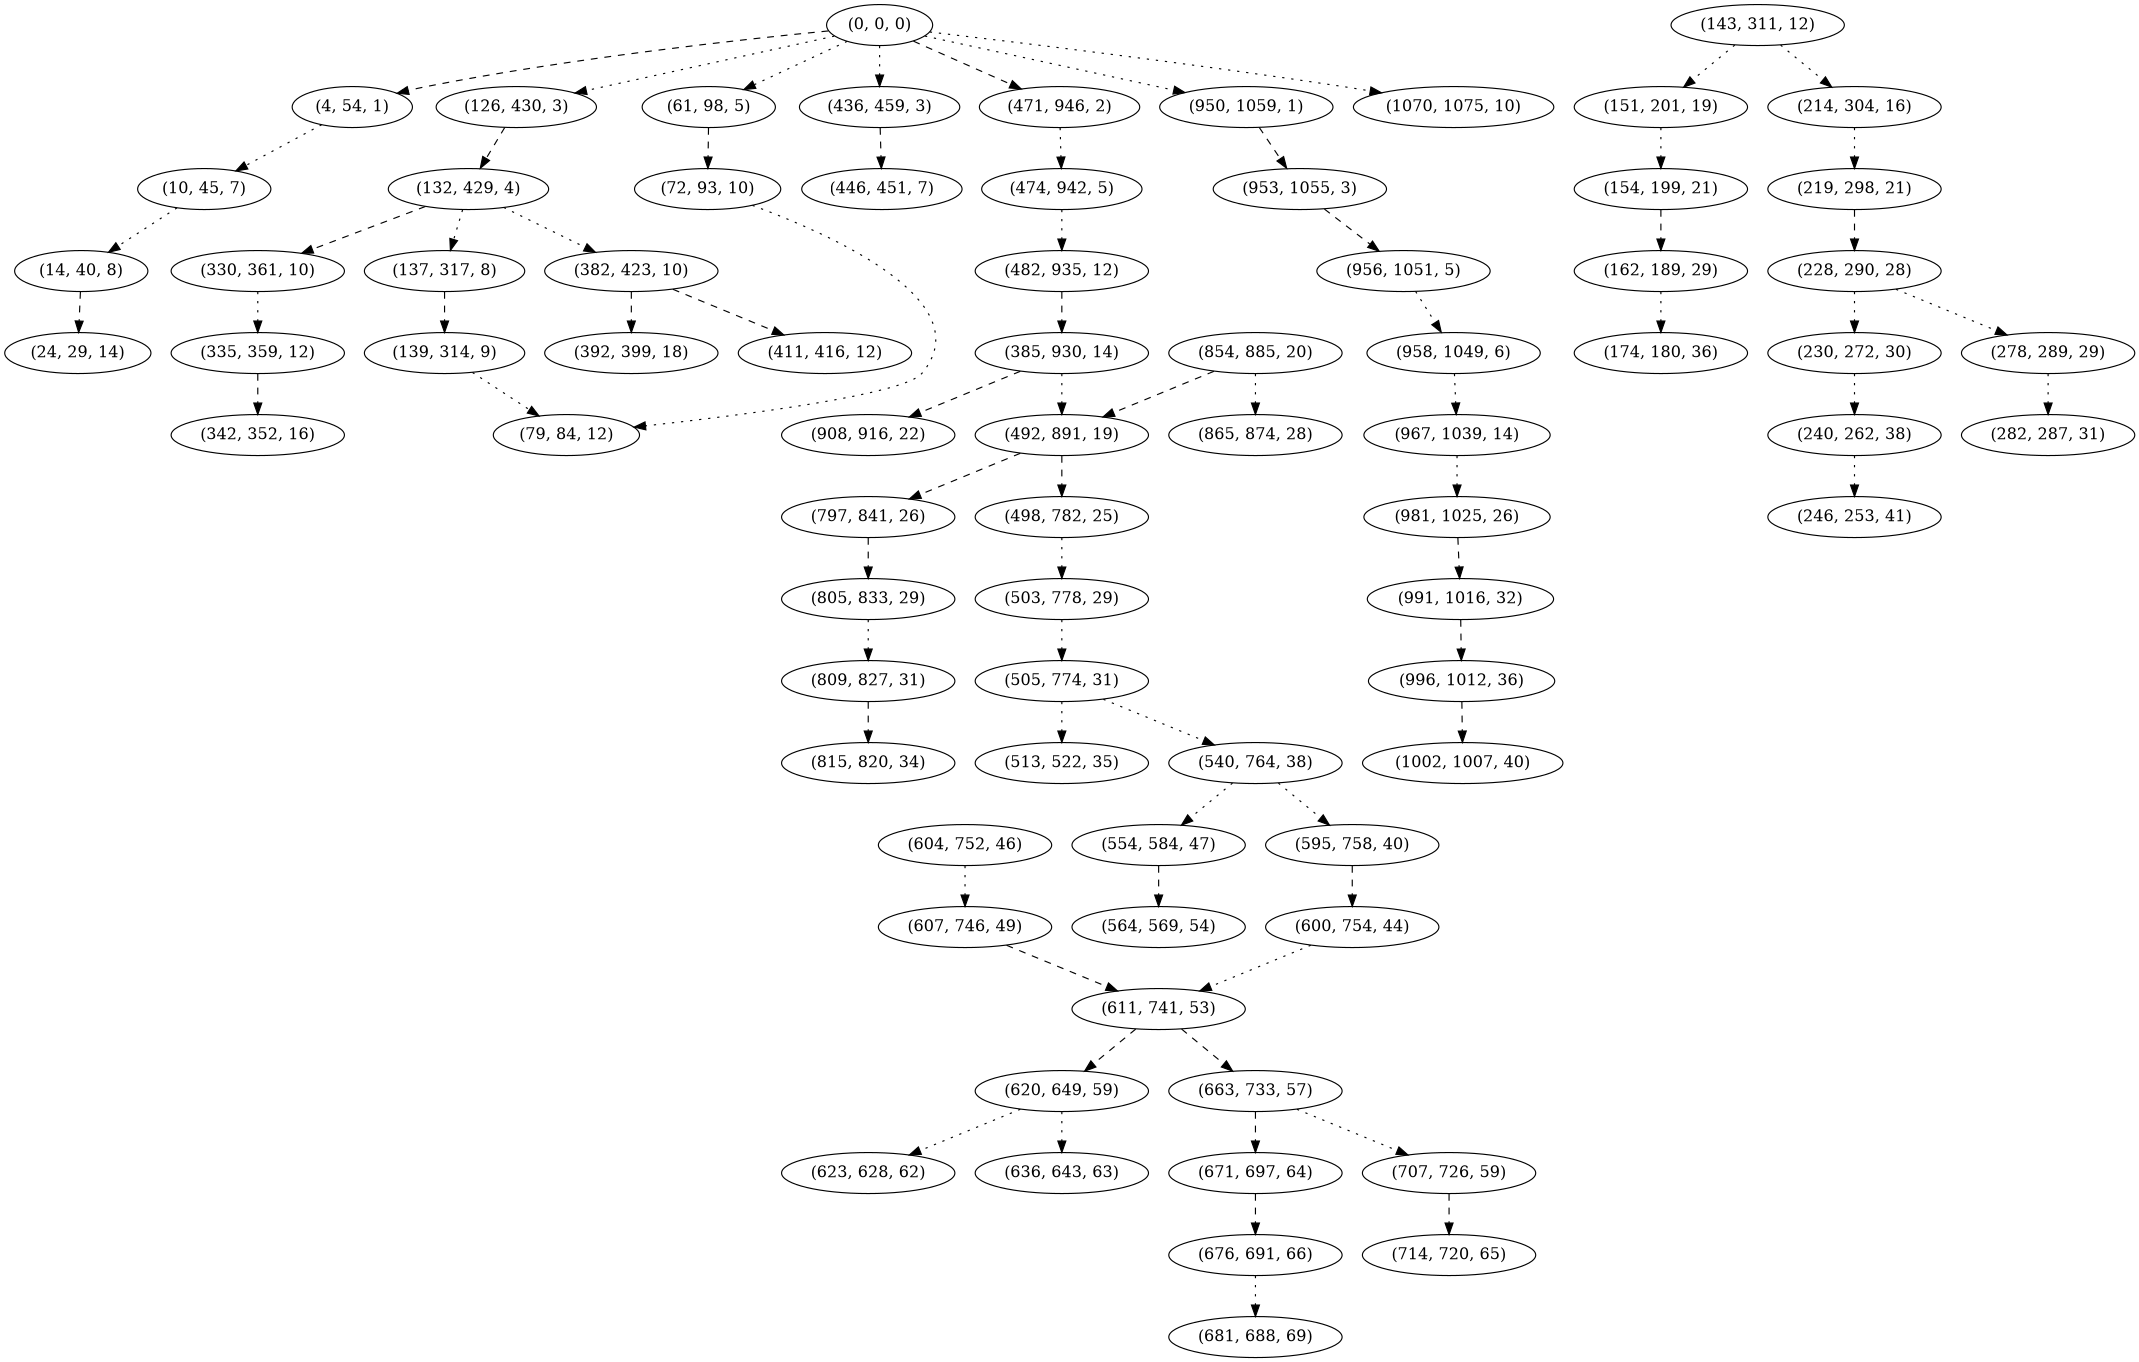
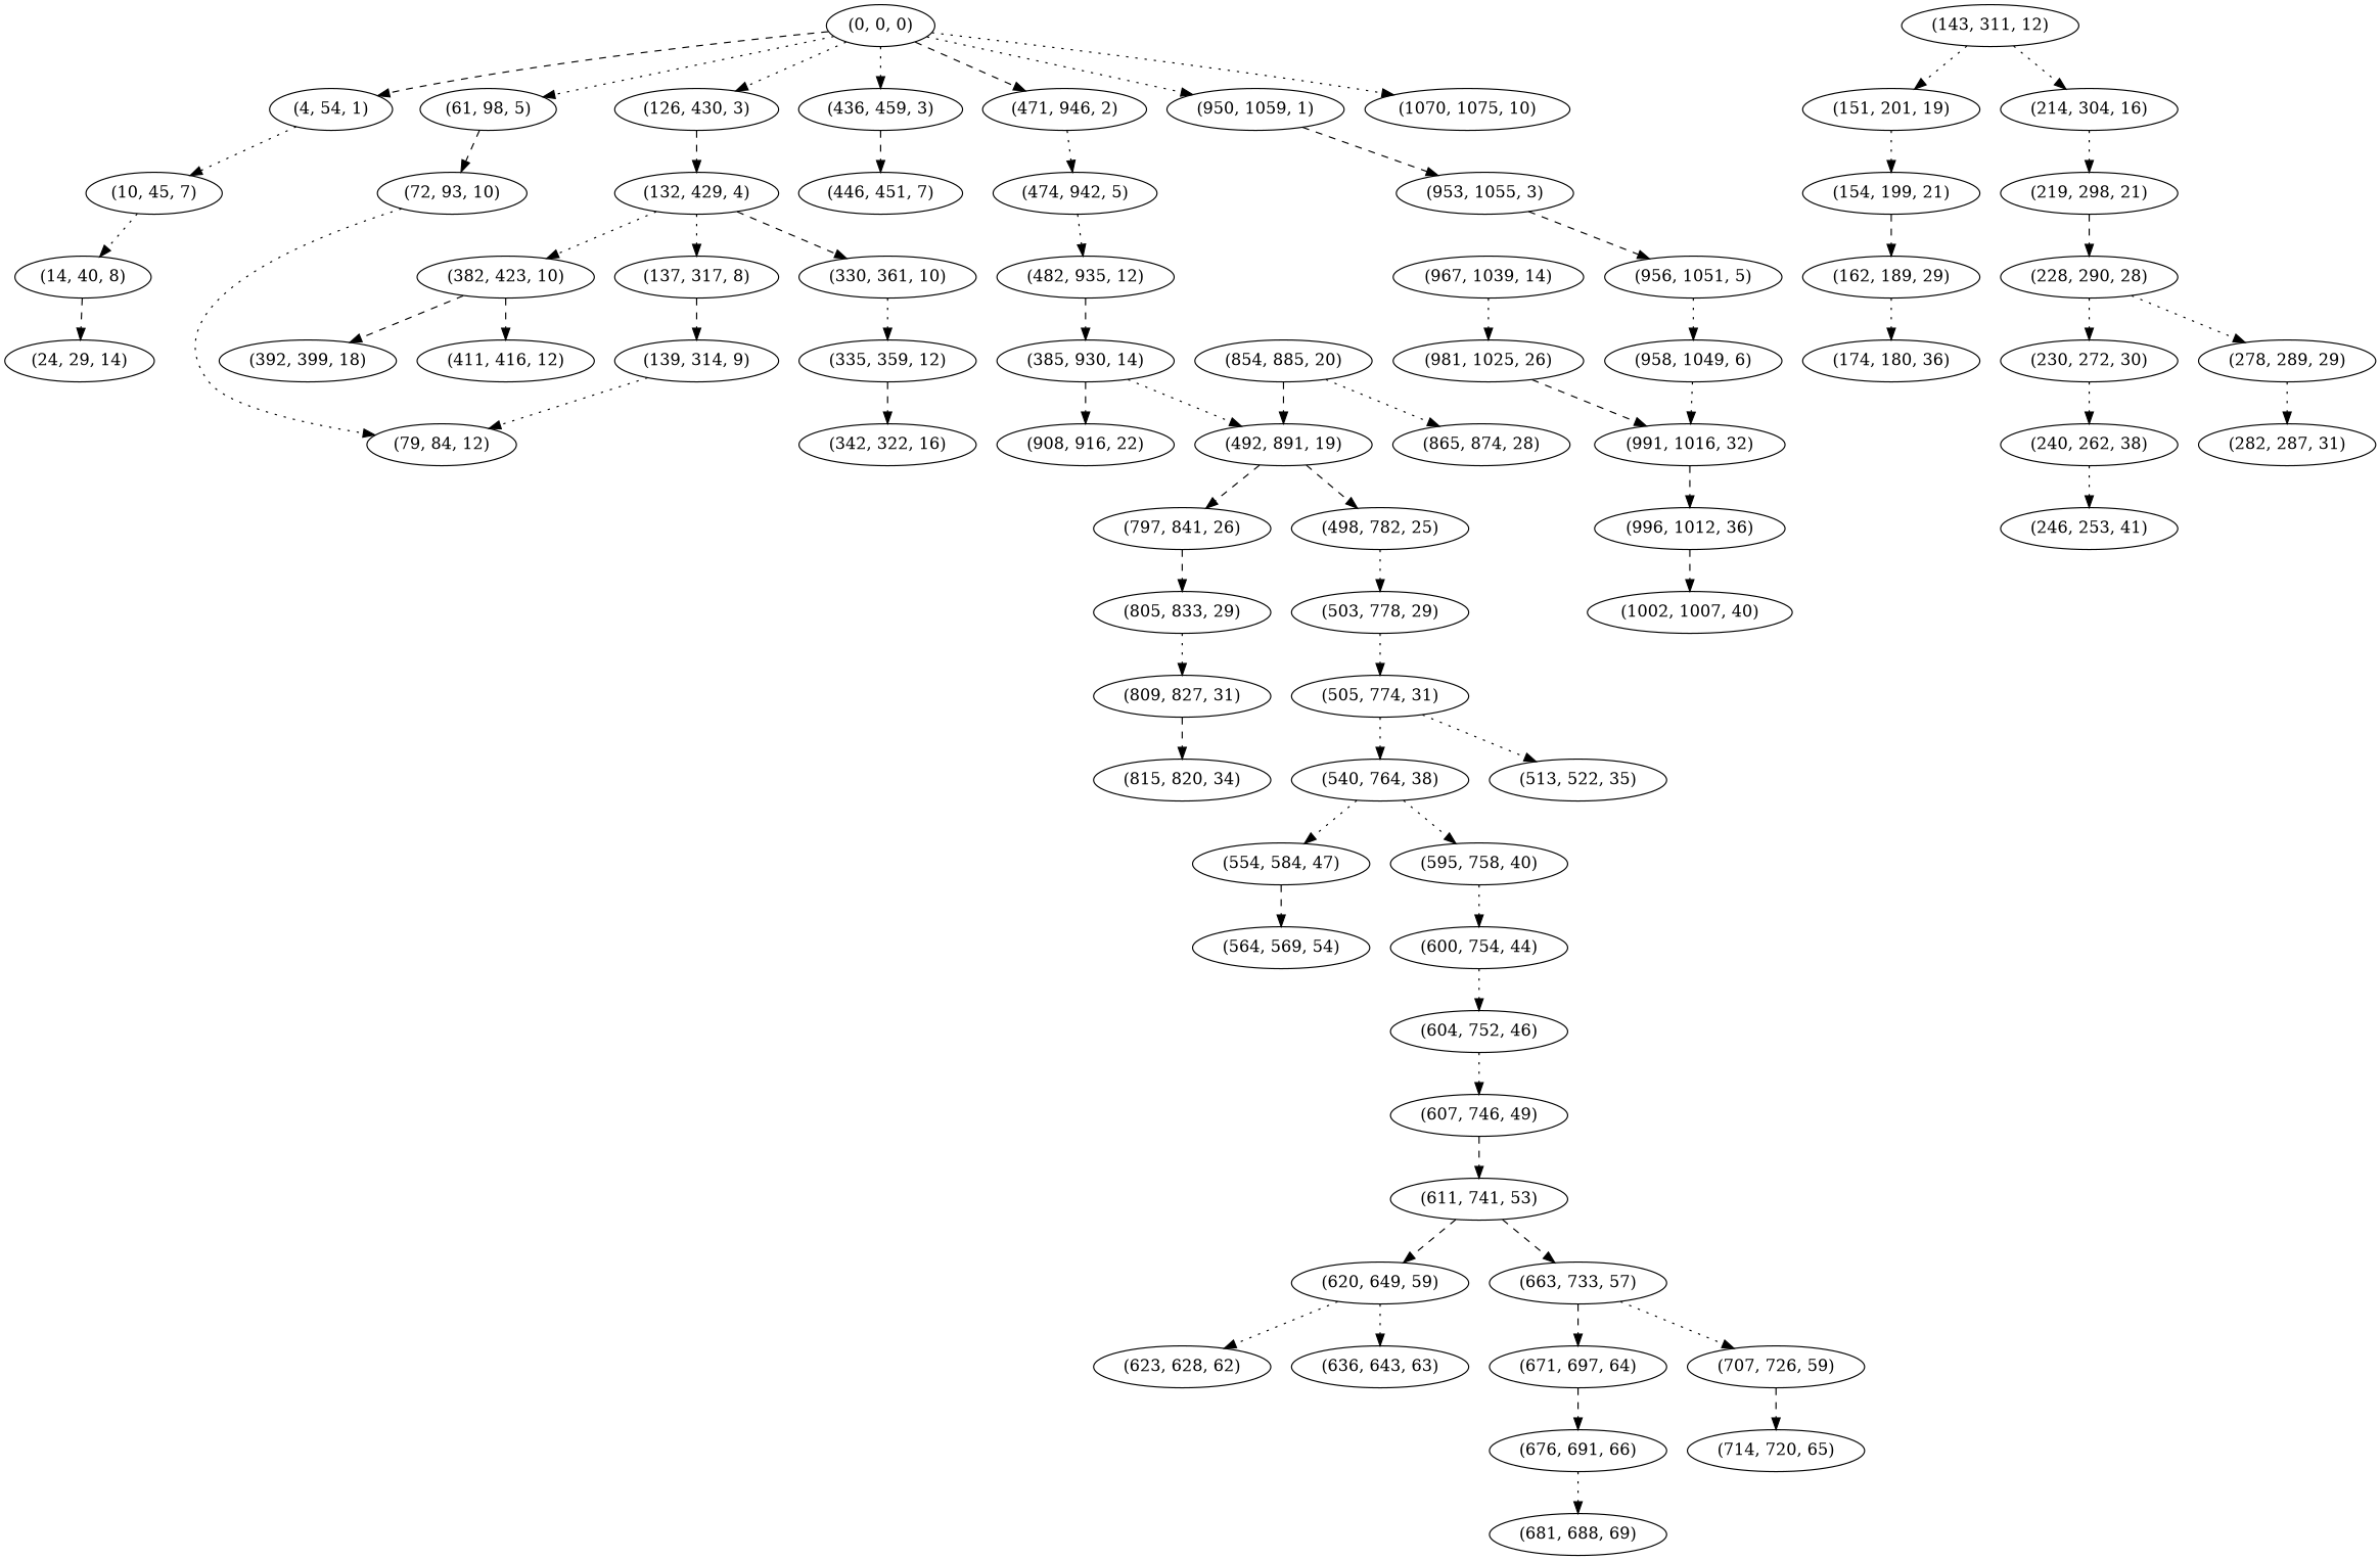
  digraph {
    edge [style=dotted]
    "(0, 0, 0)"
    "(4, 54, 1)"
    "(61, 98, 5)"
    "(126, 430, 3)"
    "(436, 459, 3)"
    "(471, 946, 2)"
    "(950, 1059, 1)"
    "(1070, 1075, 10)"
    "(10, 45, 7)"
    "(72, 93, 10)"
    "(132, 429, 4)"
    "(446, 451, 7)"
    "(474, 942, 5)"
    "(953, 1055, 3)"
    "(14, 40, 8)"
    "(24, 29, 14)"
    "(79, 84, 12)"
    "(137, 317, 8)"
    "(330, 361, 10)"
    "(382, 423, 10)"
    "(139, 314, 9)"
    "(335, 359, 12)"
    "(392, 399, 18)"
    "(411, 416, 12)"
    "(143, 311, 12)"
    "(151, 201, 19)"
    "(214, 304, 16)"
    "(154, 199, 21)"
    "(219, 298, 21)"
    "(162, 189, 29)"
    "(174, 180, 36)"
    "(228, 290, 28)"
    "(230, 272, 30)"
    "(278, 289, 29)"
    "(240, 262, 38)"
    "(282, 287, 31)"
    "(246, 253, 41)"
-   "(342, 352, 16)"
+   "(342, 352, 16)" [label="(342, 322, 16)"]
    "(482, 935, 12)"
    n40 [label="(385, 930, 14)"]
    "(492, 891, 19)"
    "(908, 916, 22)"
    "(498, 782, 25)"
    "(797, 841, 26)"
    "(503, 778, 29)"
    "(805, 833, 29)"
    "(854, 885, 20)"
    "(865, 874, 28)"
    "(505, 774, 31)"
    "(513, 522, 35)"
    "(540, 764, 38)"
    "(554, 584, 47)"
    "(595, 758, 40)"
    "(564, 569, 54)"
    "(600, 754, 44)"
    "(604, 752, 46)"
    "(607, 746, 49)"
    "(611, 741, 53)"
    "(620, 649, 59)"
    "(663, 733, 57)"
    "(623, 628, 62)"
    "(636, 643, 63)"
    "(671, 697, 64)"
    "(707, 726, 59)"
    "(676, 691, 66)"
    "(714, 720, 65)"
    "(681, 688, 69)"
    "(809, 827, 31)"
    "(815, 820, 34)"
    "(956, 1051, 5)"
    "(958, 1049, 6)"
    "(967, 1039, 14)"
    "(981, 1025, 26)"
    "(991, 1016, 32)"
    "(996, 1012, 36)"
    "(1002, 1007, 40)"
    "(0, 0, 0)" -> "(4, 54, 1)" [style=dashed]
    "(0, 0, 0)" -> "(61, 98, 5)"
    "(0, 0, 0)" -> "(126, 430, 3)"
    "(0, 0, 0)" -> "(436, 459, 3)"
    "(0, 0, 0)" -> "(471, 946, 2)" [style=dashed]
    "(0, 0, 0)" -> "(950, 1059, 1)"
    "(0, 0, 0)" -> "(1070, 1075, 10)"
    "(4, 54, 1)" -> "(10, 45, 7)"
    "(61, 98, 5)" -> "(72, 93, 10)" [style=dashed]
    "(126, 430, 3)" -> "(132, 429, 4)" [style=dashed]
    "(436, 459, 3)" -> "(446, 451, 7)" [style=dashed]
    "(471, 946, 2)" -> "(474, 942, 5)"
    "(950, 1059, 1)" -> "(953, 1055, 3)" [style=dashed]
    "(10, 45, 7)" -> "(14, 40, 8)"
    "(72, 93, 10)" -> "(79, 84, 12)"
    "(132, 429, 4)" -> "(137, 317, 8)"
    "(132, 429, 4)" -> "(330, 361, 10)" [style=dashed]
    "(132, 429, 4)" -> "(382, 423, 10)"
    "(474, 942, 5)" -> "(482, 935, 12)"
    "(953, 1055, 3)" -> "(956, 1051, 5)" [style=dashed]
    "(14, 40, 8)" -> "(24, 29, 14)" [style=dashed]
    "(137, 317, 8)" -> "(139, 314, 9)" [style=dashed]
    "(330, 361, 10)" -> "(335, 359, 12)"
    "(382, 423, 10)" -> "(392, 399, 18)" [style=dashed]
    "(382, 423, 10)" -> "(411, 416, 12)" [style=dashed]
    "(139, 314, 9)" -> "(79, 84, 12)"
    "(335, 359, 12)" -> "(342, 352, 16)" [style=dashed]
    "(143, 311, 12)" -> "(151, 201, 19)"
    "(143, 311, 12)" -> "(214, 304, 16)"
    "(151, 201, 19)" -> "(154, 199, 21)"
    "(214, 304, 16)" -> "(219, 298, 21)"
    "(154, 199, 21)" -> "(162, 189, 29)" [style=dashed]
    "(219, 298, 21)" -> "(228, 290, 28)" [style=dashed]
    "(162, 189, 29)" -> "(174, 180, 36)"
    "(228, 290, 28)" -> "(230, 272, 30)"
    "(228, 290, 28)" -> "(278, 289, 29)"
    "(230, 272, 30)" -> "(240, 262, 38)"
    "(278, 289, 29)" -> "(282, 287, 31)"
    "(240, 262, 38)" -> "(246, 253, 41)"
    "(482, 935, 12)" -> n40 [style=dashed]
    n40 -> "(492, 891, 19)"
    n40 -> "(908, 916, 22)" [style=dashed]
    "(492, 891, 19)" -> "(498, 782, 25)" [style=dashed]
    "(492, 891, 19)" -> "(797, 841, 26)" [style=dashed]
    "(498, 782, 25)" -> "(503, 778, 29)"
    "(797, 841, 26)" -> "(805, 833, 29)" [style=dashed]
    "(503, 778, 29)" -> "(505, 774, 31)"
    "(805, 833, 29)" -> "(809, 827, 31)"
    "(854, 885, 20)" -> "(492, 891, 19)" [style=dashed]
    "(854, 885, 20)" -> "(865, 874, 28)"
    "(505, 774, 31)" -> "(513, 522, 35)"
    "(505, 774, 31)" -> "(540, 764, 38)"
    "(540, 764, 38)" -> "(554, 584, 47)"
    "(540, 764, 38)" -> "(595, 758, 40)"
    "(554, 584, 47)" -> "(564, 569, 54)" [style=dashed]
-   "(595, 758, 40)" -> "(600, 754, 44)" [style=dashed]
-   "(600, 754, 44)" -> "(611, 741, 53)"
+   "(595, 758, 40)" -> "(600, 754, 44)"
+   "(600, 754, 44)" -> "(604, 752, 46)"
    "(604, 752, 46)" -> "(607, 746, 49)"
    "(607, 746, 49)" -> "(611, 741, 53)" [style=dashed]
    "(611, 741, 53)" -> "(620, 649, 59)" [style=dashed]
    "(611, 741, 53)" -> "(663, 733, 57)" [style=dashed]
    "(620, 649, 59)" -> "(623, 628, 62)"
    "(620, 649, 59)" -> "(636, 643, 63)"
    "(663, 733, 57)" -> "(671, 697, 64)" [style=dashed]
    "(663, 733, 57)" -> "(707, 726, 59)"
    "(671, 697, 64)" -> "(676, 691, 66)" [style=dashed]
    "(707, 726, 59)" -> "(714, 720, 65)" [style=dashed]
    "(676, 691, 66)" -> "(681, 688, 69)"
    "(809, 827, 31)" -> "(815, 820, 34)" [style=dashed]
    "(956, 1051, 5)" -> "(958, 1049, 6)"
-   "(958, 1049, 6)" -> "(967, 1039, 14)"
+   "(958, 1049, 6)" -> "(991, 1016, 32)"
    "(967, 1039, 14)" -> "(981, 1025, 26)"
    "(981, 1025, 26)" -> "(991, 1016, 32)" [style=dashed]
    "(991, 1016, 32)" -> "(996, 1012, 36)" [style=dashed]
    "(996, 1012, 36)" -> "(1002, 1007, 40)" [style=dashed]
  }
